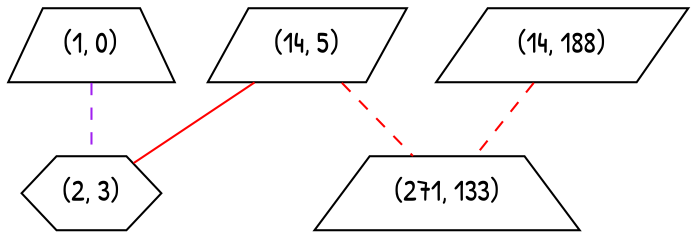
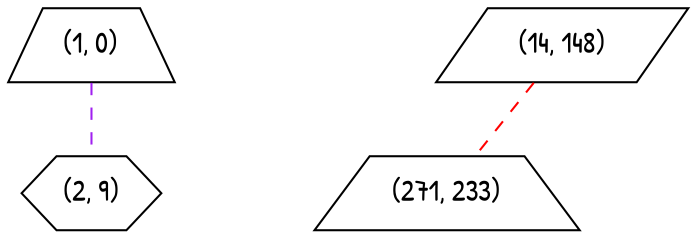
  graph {
    fontname="Patrick Hand"
    node [fontname="Patrick Hand" shape=trapezium]
    edge [color=red fontname="Patrick Hand" style=dashed weight=1]
    n1 [label="(1, 0)"]
-   "(2, 3)" [shape=hexagon]
-   "(14, 5)" [shape=parallelogram]
-   "(271, 133)"
-   "(14, 148)" [shape=parallelogram label="(14, 188)"]
+   "(2, 3)" [shape=hexagon label="(2, 9)"]
+   "(271, 133)" [label="(271, 233)"]
+   "(14, 148)" [shape=parallelogram]
    n1 -- "(2, 3)" [color=purple weight=4]
-   "(14, 5)" -- "(2, 3)" [style=solid]
-   "(14, 5)" -- "(271, 133)"
    "(14, 148)" -- "(271, 133)"
  }
